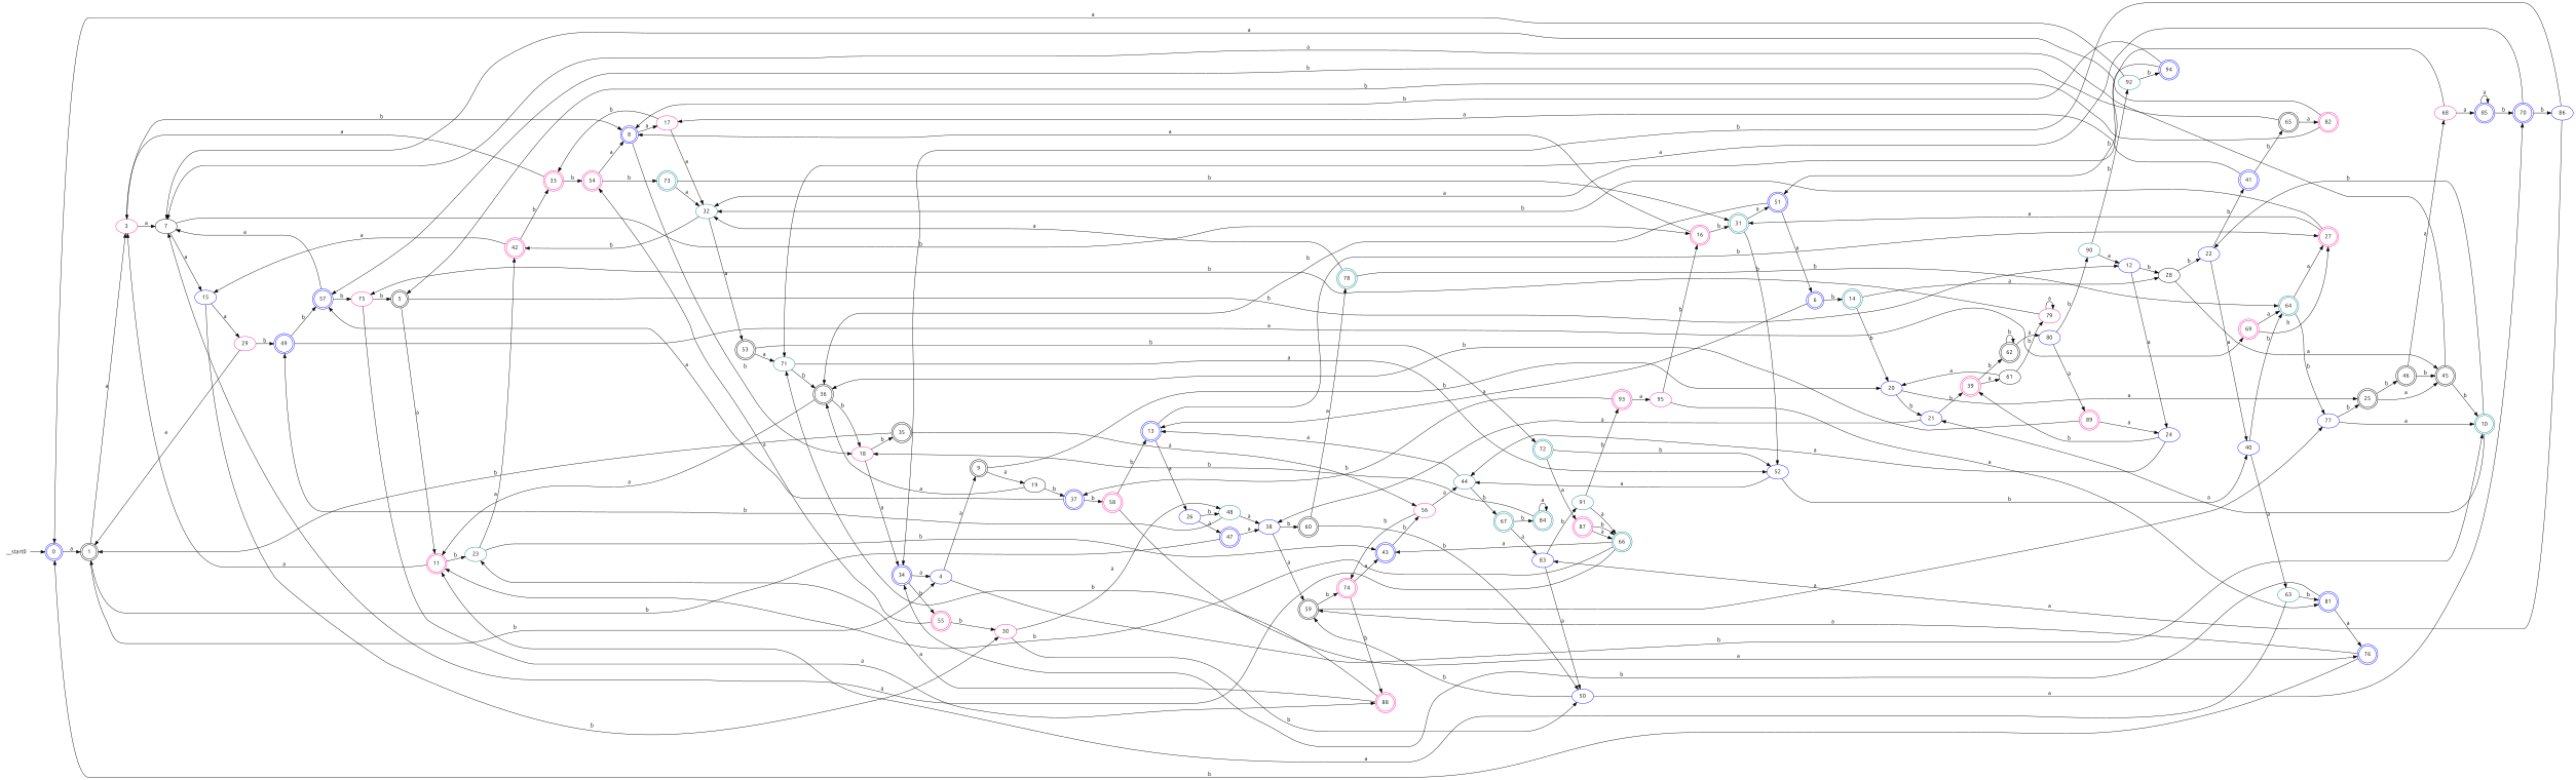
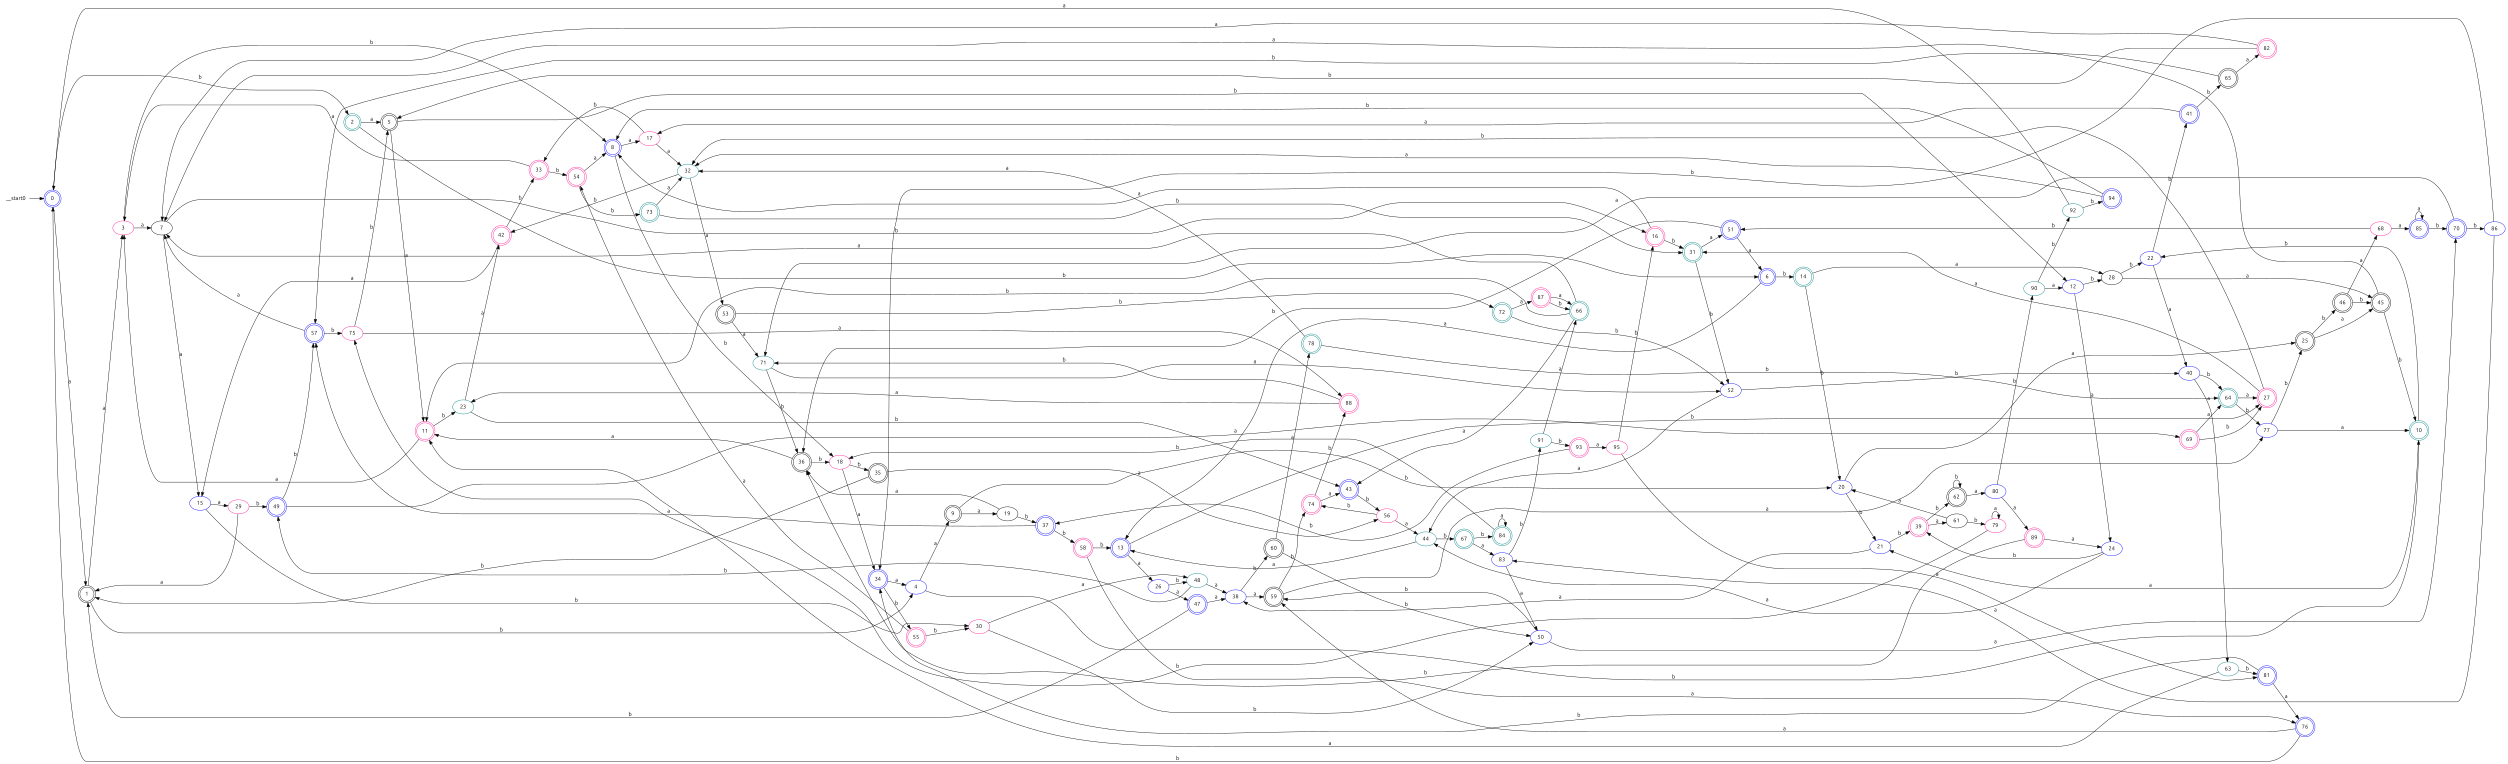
  digraph {
    fontname=Ubuntu
    rankdir=LR
    node [color=blue fontname=Ubuntu shape=doublecircle]
    edge [fontname=Ubuntu]
    __start0 [color=teal shape=none]
    0
    1 [color=black]
+   2 [color=teal]
    3 [color=deeppink shape=""]
    4 [shape=""]
    5 [color=black]
    6
    7 [color=black shape=""]
    8
    9 [color=black]
    10 [color=teal]
    11 [color=deeppink]
    12 [shape=""]
    13
    14 [color=teal]
    15 [shape=""]
    16 [color=deeppink]
    17 [color=deeppink shape=""]
    18 [color=deeppink shape=""]
    19 [color=black shape=""]
    20 [shape=""]
    21 [shape=""]
    22 [shape=""]
    23 [color=teal shape=""]
    24 [shape=""]
    28 [color=black shape=""]
    26 [shape=""]
    27 [color=deeppink]
    29 [color=deeppink shape=""]
    30 [color=deeppink shape=""]
    31 [color=teal]
    32 [color=teal shape=""]
    33 [color=deeppink]
    34
    35 [color=black]
    36 [color=black]
    37
    25 [color=black]
    38 [shape=""]
    39 [color=deeppink]
    40 [shape=""]
    41
    42 [color=deeppink]
    43
    44 [color=teal shape=""]
    45 [color=black]
    46 [color=black]
    47
    48 [color=teal shape=""]
    49
    50 [shape=""]
    51
    52 [shape=""]
    53 [color=black]
    54 [color=deeppink]
    55 [color=deeppink]
    56 [color=deeppink shape=""]
    57
    58 [color=deeppink]
    59 [color=black]
    60 [color=black]
    61 [color=black shape=""]
    62 [color=black]
    63 [color=teal shape=""]
    64 [color=teal]
    65 [color=black]
    67 [color=teal]
    68 [color=deeppink shape=""]
    69 [color=deeppink]
    70
    71 [color=teal shape=""]
    72 [color=teal]
    73 [color=teal]
    74 [color=deeppink]
    75 [color=deeppink shape=""]
    76
    77 [shape=""]
    78 [color=teal]
    79 [color=deeppink shape=""]
    80 [shape=""]
    81
    82 [color=deeppink]
    66 [color=teal]
    83 [shape=""]
    84 [color=teal]
    85
    86 [shape=""]
    87 [color=deeppink]
    88 [color=deeppink]
    89 [color=deeppink]
    90 [color=teal shape=""]
    91 [color=teal shape=""]
    92 [color=teal shape=""]
    93 [color=deeppink]
    94
    95 [color=deeppink shape=""]
    __start0 -> 0
    0 -> 1 [label=a]
+   0 -> 2 [label=b]
    1 -> 3 [label=a]
    1 -> 4 [label=b]
+   2 -> 5 [label=a]
+   2 -> 6 [label=b]
    3 -> 7 [label=a]
    3 -> 8 [label=b]
    4 -> 9 [label=a]
    4 -> 10 [label=b]
    5 -> 11 [label=a]
    5 -> 12 [label=b]
    6 -> 13 [label=a]
    6 -> 14 [label=b]
    7 -> 15 [label=a]
    7 -> 16 [label=b]
    8 -> 17 [label=a]
    8 -> 18 [label=b]
    9 -> 19 [label=a]
    9 -> 20 [label=b]
    10 -> 21 [label=a]
    10 -> 22 [label=b]
    11 -> 3 [label=a]
    11 -> 23 [label=b]
    12 -> 24 [label=a]
    12 -> 28 [label=b]
    13 -> 26 [label=a]
    13 -> 27 [label=b]
    14 -> 20 [label=b]
    14 -> 28 [label=a]
    15 -> 29 [label=a]
    15 -> 30 [label=b]
    16 -> 8 [label=a]
    16 -> 31 [label=b]
    17 -> 32 [label=a]
    17 -> 33 [label=b]
    18 -> 34 [label=a]
    18 -> 35 [label=b]
    19 -> 36 [label=a]
    19 -> 37 [label=b]
    20 -> 21 [label=b]
    20 -> 25 [label=a]
    21 -> 38 [label=a]
    21 -> 39 [label=b]
    22 -> 40 [label=a]
    22 -> 41 [label=b]
    23 -> 42 [label=a]
    23 -> 43 [label=b]
    24 -> 39 [label=b]
    24 -> 44 [label=a]
    28 -> 22 [label=b]
    28 -> 45 [label=a]
    26 -> 47 [label=a]
    26 -> 48 [label=b]
    27 -> 31 [label=a]
    27 -> 32 [label=b]
    29 -> 1 [label=a]
    29 -> 49 [label=b]
    30 -> 48 [label=a]
    30 -> 50 [label=b]
    31 -> 51 [label=a]
    31 -> 52 [label=b]
    32 -> 42 [label=b]
    32 -> 53 [label=a]
    33 -> 3 [label=a]
    33 -> 54 [label=b]
    34 -> 4 [label=a]
    34 -> 55 [label=b]
    35 -> 1 [label=b]
    35 -> 56 [label=a]
    36 -> 11 [label=a]
    36 -> 18 [label=b]
    37 -> 57 [label=a]
    37 -> 58 [label=b]
    25 -> 45 [label=a]
    25 -> 46 [label=b]
    38 -> 59 [label=a]
    38 -> 60 [label=b]
    39 -> 61 [label=a]
    39 -> 62 [label=b]
    40 -> 63 [label=a]
    40 -> 64 [label=b]
    41 -> 17 [label=a]
    41 -> 65 [label=b]
    42 -> 15 [label=a]
    42 -> 33 [label=b]
    43 -> 56 [label=b]
    44 -> 13 [label=a]
    44 -> 67 [label=b]
    45 -> 7 [label=a]
    45 -> 10 [label=b]
    46 -> 45 [label=b]
    46 -> 68 [label=a]
    47 -> 1 [label=b]
    47 -> 38 [label=a]
    48 -> 38 [label=a]
    48 -> 49 [label=b]
    49 -> 57 [label=b]
    49 -> 69 [label=a]
    50 -> 59 [label=b]
    50 -> 70 [label=a]
    51 -> 6 [label=a]
    51 -> 36 [label=b]
    52 -> 40 [label=b]
    52 -> 44 [label=a]
    53 -> 71 [label=a]
    53 -> 72 [label=b]
    54 -> 8 [label=a]
    54 -> 73 [label=b]
    55 -> 30 [label=b]
    55 -> 54 [label=a]
    56 -> 44 [label=a]
    56 -> 74 [label=b]
    57 -> 7 [label=a]
    57 -> 75 [label=b]
    58 -> 13 [label=b]
    58 -> 76 [label=a]
    59 -> 74 [label=b]
    59 -> 77 [label=a]
    60 -> 50 [label=b]
    60 -> 78 [label=a]
    61 -> 20 [label=a]
    61 -> 79 [label=b]
    62 -> 62 [label=b]
    62 -> 80 [label=a]
    63 -> 11 [label=a]
    63 -> 81 [label=b]
    64 -> 27 [label=a]
    64 -> 77 [label=b]
    65 -> 57 [label=b]
    65 -> 82 [label=a]
    67 -> 83 [label=a]
    67 -> 84 [label=b]
    68 -> 51 [label=b]
    68 -> 85 [label=a]
    69 -> 27 [label=b]
    69 -> 64 [label=a]
    70 -> 71 [label=a]
    70 -> 86 [label=b]
    71 -> 36 [label=b]
    71 -> 52 [label=a]
    72 -> 52 [label=b]
    72 -> 87 [label=a]
    73 -> 31 [label=b]
    73 -> 32 [label=a]
    74 -> 43 [label=a]
    74 -> 88 [label=b]
    75 -> 5 [label=b]
    75 -> 88 [label=a]
    76 -> 0 [label=b]
    76 -> 59 [label=a]
    77 -> 10 [label=a]
    77 -> 25 [label=b]
    78 -> 32 [label=a]
    78 -> 64 [label=b]
    79 -> 75 [label=b]
    79 -> 79 [label=a]
    80 -> 89 [label=a]
    80 -> 90 [label=b]
    81 -> 34 [label=b]
    81 -> 76 [label=a]
    82 -> 5 [label=b]
    82 -> 7 [label=a]
    66 -> 7 [label=a]
    66 -> 11 [label=b]
    66 -> 43 [label=a]
    83 -> 50 [label=a]
    83 -> 91 [label=b]
    84 -> 18 [label=b]
    84 -> 84 [label=a]
    85 -> 70 [label=b]
    85 -> 85 [label=a]
    86 -> 34 [label=b]
    86 -> 83 [label=a]
    87 -> 66 [label=a]
    87 -> 66 [label=b]
    88 -> 23 [label=a]
    88 -> 71 [label=b]
    89 -> 24 [label=a]
    89 -> 36 [label=b]
    90 -> 12 [label=a]
    90 -> 92 [label=b]
    91 -> 66 [label=a]
    91 -> 93 [label=b]
    92 -> 0 [label=a]
    92 -> 94 [label=b]
    93 -> 37 [label=b]
    93 -> 95 [label=a]
    94 -> 8 [label=b]
    94 -> 32 [label=a]
    95 -> 16 [label=b]
    95 -> 81 [label=a]
  }
